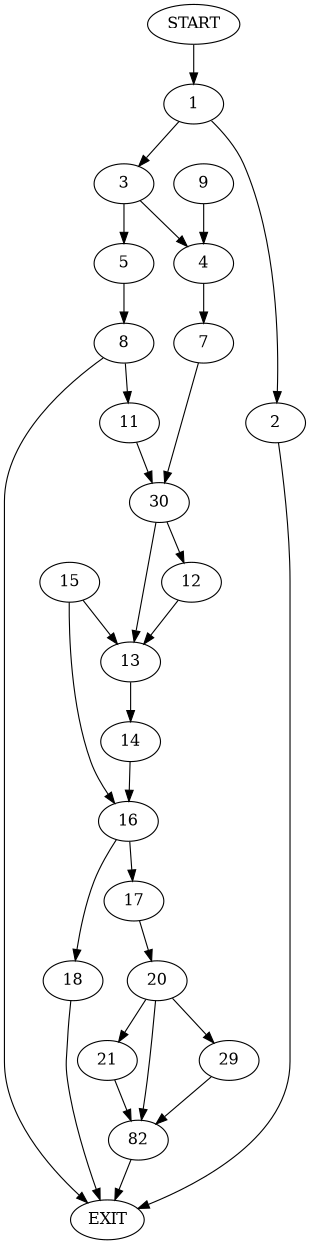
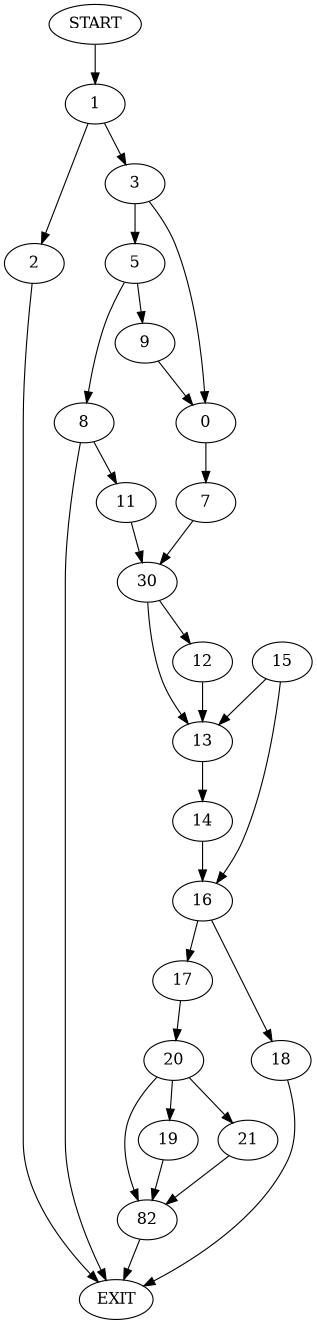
  digraph {
    n1 [label=START]
    1
    2
    3
    n5 [label=EXIT]
-   4
+   4 [label=0]
    5
    7
    8
    9
    n11 [label=30]
    11
    12
    13
    14
    16
    15
    17
    18
    20
    n21 [label=82]
-   19 [label=29]
+   19
    21
    n1 -> 1
    1 -> 2
    1 -> 3
    2 -> n5
    3 -> 4
    3 -> 5
    4 -> 7
    5 -> 8
+   5 -> 9
    7 -> n11
    8 -> n5
    8 -> 11
    9 -> 4
    n11 -> 12
    n11 -> 13
    11 -> n11
    12 -> 13
    13 -> 14
    14 -> 16
    16 -> 17
    16 -> 18
    15 -> 13
    15 -> 16
    17 -> 20
    18 -> n5
    20 -> n21
    20 -> 19
    20 -> 21
    n21 -> n5
    19 -> n21
    21 -> n21
  }
